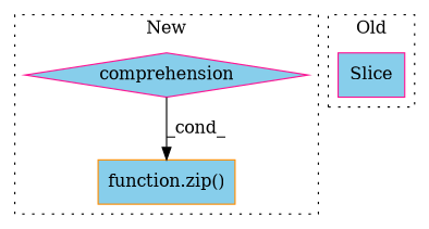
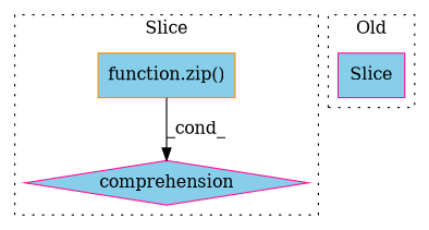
  digraph {
    node [shape=box style=filled fillcolor=skyblue color=deeppink]
    n1 [a=75 l="4,1" label="function.zip()" s="3539,3568" color=darkorange]
    n2 [a=45 l=3 label=comprehension s=3518 shape=diamond]
    n3 [a=80 l=1 label=Slice s=3381]
    subgraph cluster_1 {
-     label=New
+     label=Slice
      style=dotted
      n1
      n2
    }
    subgraph cluster_2 {
      label=Old
      style=dotted
      n3
    }
-   n2 -> n1 [label=_cond_]
+   n1 -> n2 [label=_cond_]
  }
